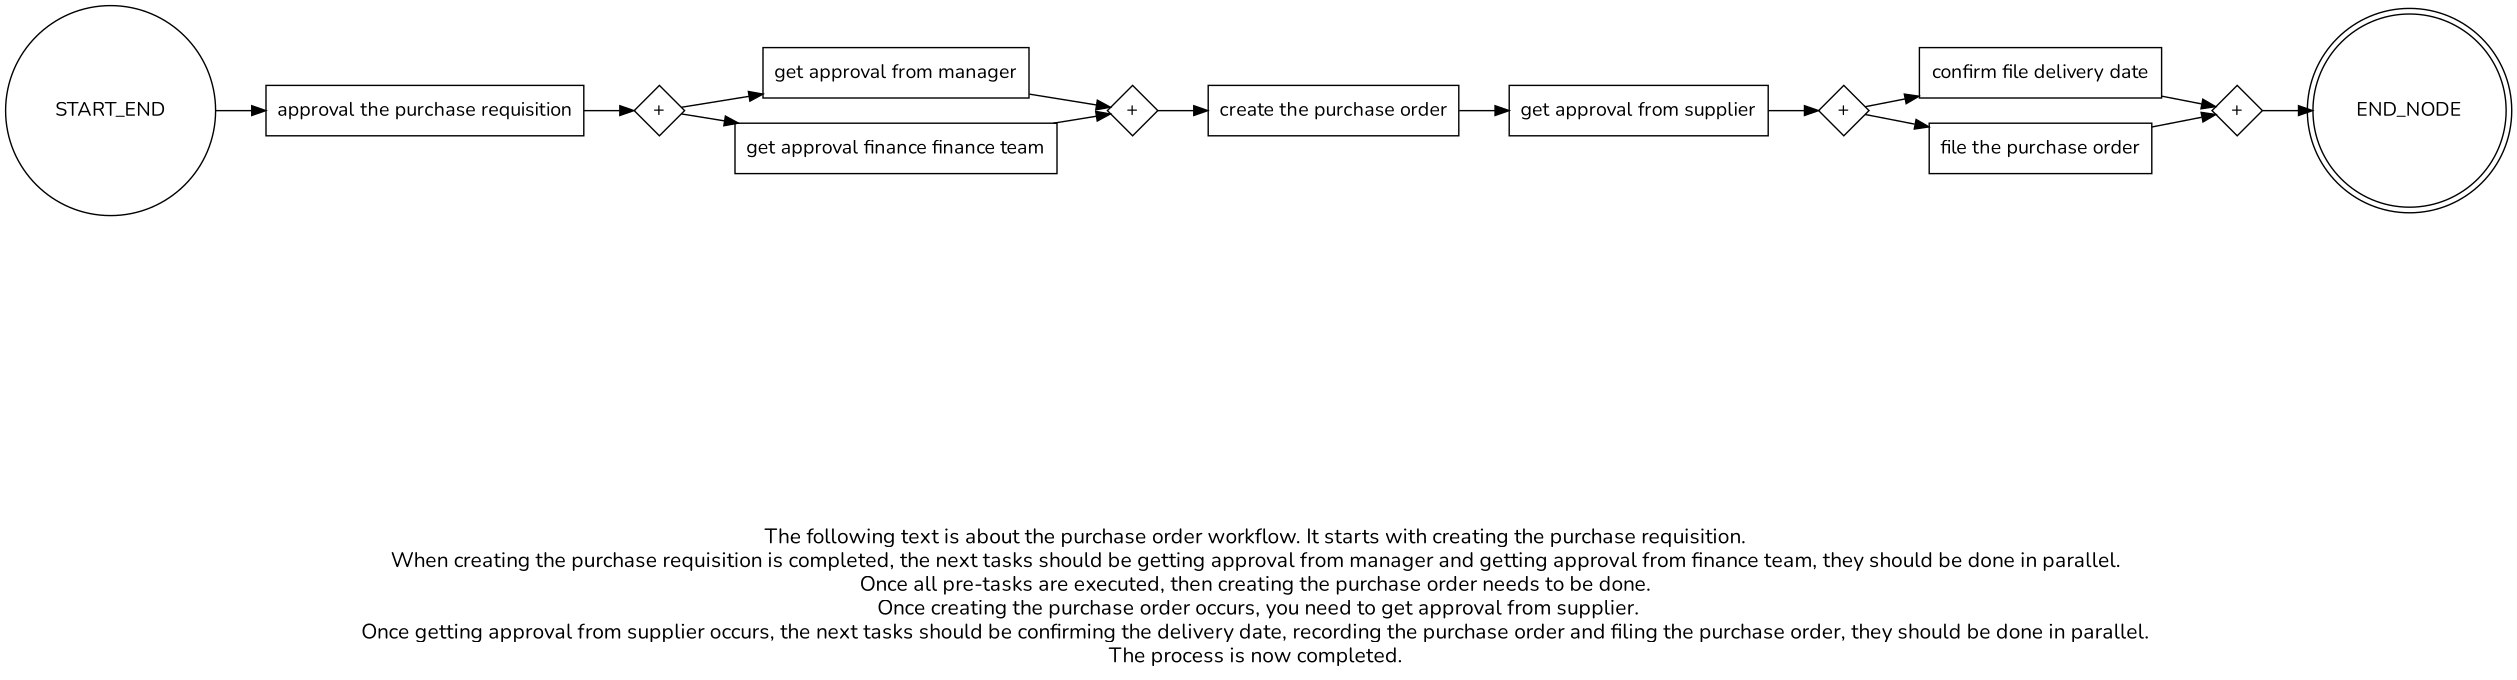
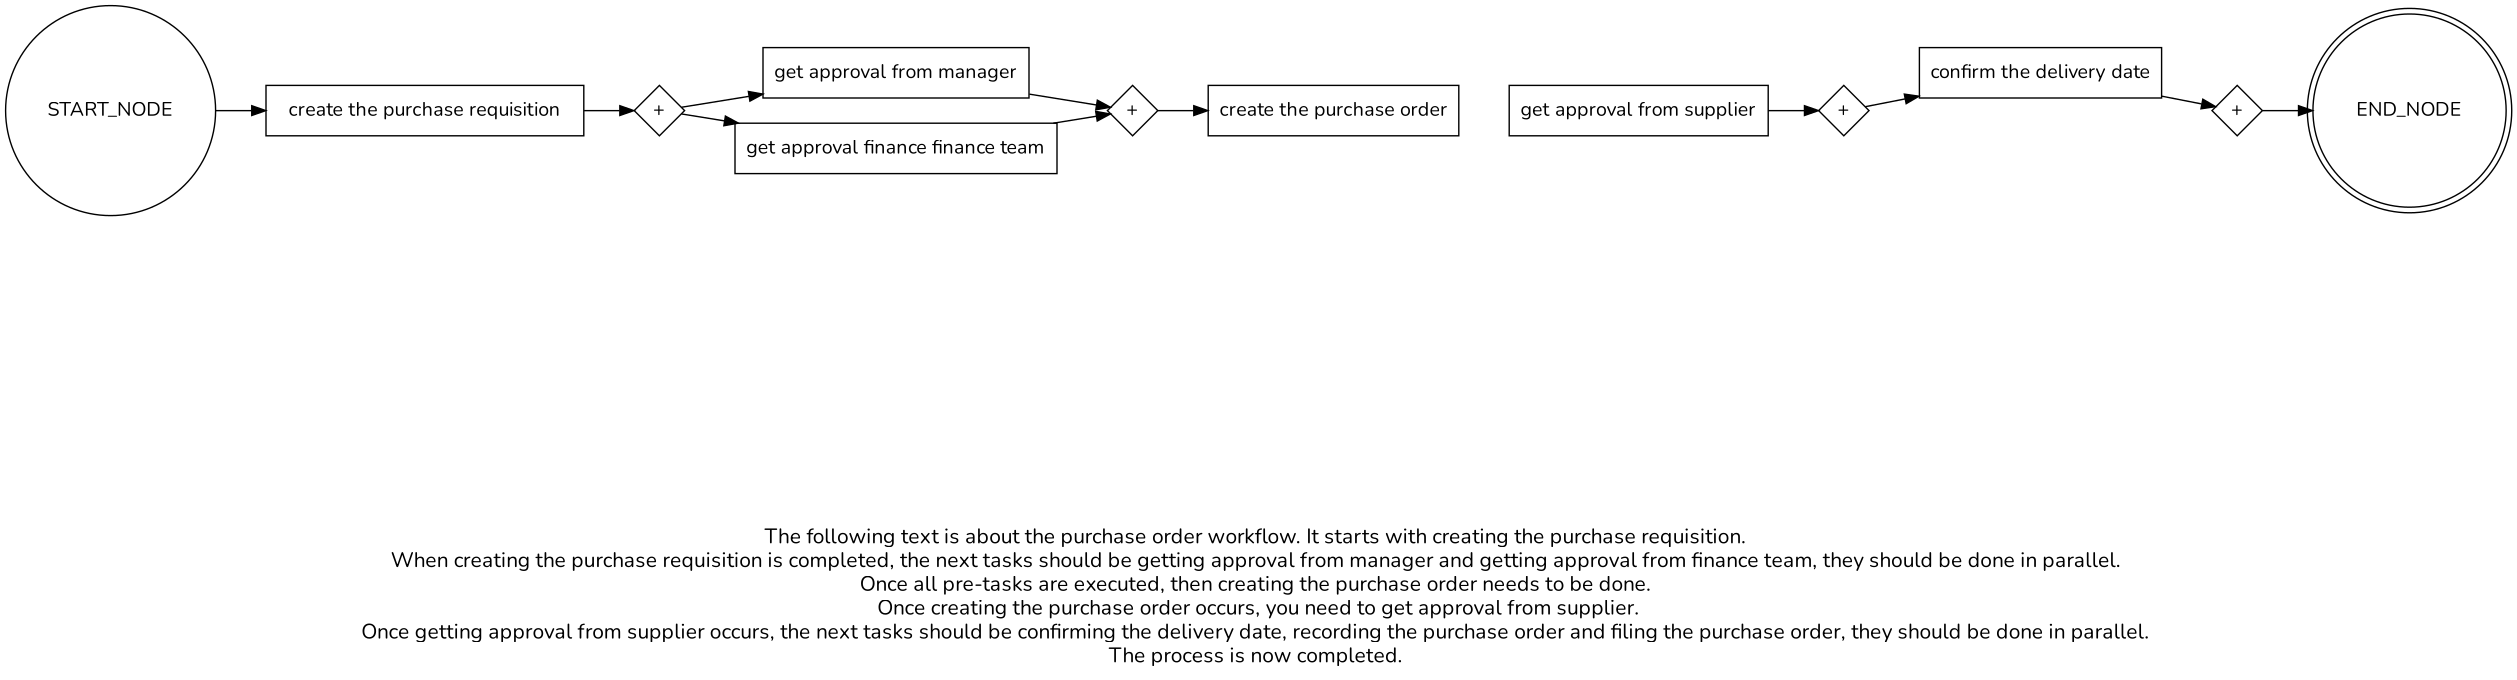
  digraph {
    fontname=Nunito
    fontsize=15
    label="\n\n\nThe following text is about the purchase order workflow. It starts with creating the purchase requisition. \nWhen creating the purchase requisition is completed, the next tasks should be getting approval from manager and getting approval from finance team, they should be done in parallel. \nOnce all pre-tasks are executed, then creating the purchase order needs to be done. \nOnce creating the purchase order occurs, you need to get approval from supplier.\nOnce getting approval from supplier occurs, the next tasks should be confirming the delivery date, recording the purchase order and filing the purchase order, they should be done in parallel. \nThe process is now completed. \n"
    rankdir=LR
    node [fontname=Nunito shape=box]
    edge [fontname=Nunito]
-   "create the purchase requisition" [label="approval the purchase requisition"]
+   "create the purchase requisition"
    n2 [fixedsize=true label="+" shape=diamond width=0.5]
    "get approval from manager"
    n4 [label="get approval finance finance team"]
    n5 [fixedsize=true label="+" shape=diamond width=0.5]
    "create the purchase order"
    "get approval from supplier"
    n8 [fixedsize=true label="+" shape=diamond width=0.5]
-   "confirm the delivery date" [label="confirm file delivery date"]
-   "file the purchase order"
+   "confirm the delivery date"
    n11 [fixedsize=true label="+" shape=diamond width=0.5]
    END_NODE [shape=doublecircle width=0.2]
-   START_NODE [shape=circle width=0.3 label=START_END]
+   START_NODE [shape=circle width=0.3]
    subgraph sub_1 {
      "create the purchase requisition"
      n2
      "get approval from manager"
      n4
      n5
      "create the purchase order"
      "get approval from supplier"
      n8
      "confirm the delivery date"
-     "file the purchase order"
      n11
    }
    "create the purchase requisition" -> n2
    n2 -> "get approval from manager"
    n2 -> n4
    "get approval from manager" -> n5
    n4 -> n5
    n5 -> "create the purchase order"
-   "create the purchase order" -> "get approval from supplier"
    "get approval from supplier" -> n8
    n8 -> "confirm the delivery date"
-   n8 -> "file the purchase order"
    "confirm the delivery date" -> n11
-   "file the purchase order" -> n11
    n11 -> END_NODE
    START_NODE -> "create the purchase requisition"
  }
